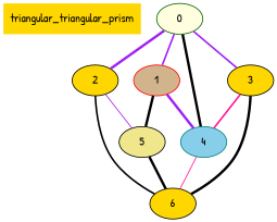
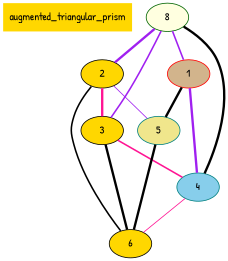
  strict graph {
    fontname="Patrick Hand"
    node [color=teal fillcolor=gold fontname="Patrick Hand" style=filled]
    edge [color=purple edgesep=10 fontname="Patrick Hand" style=bold penwidth=3]
-   augmented_triangular_prism [shape=plaintext label=triangular_triangular_prism]
-   0 [color=darkgreen fillcolor=lightyellow]
+   augmented_triangular_prism [shape=plaintext]
+   0 [color=darkgreen fillcolor=lightyellow label=8]
    1 [color=red fillcolor=tan]
    2 [color=black]
    3 [color=black]
    4 [fillcolor=skyblue]
-   5 [color=black fillcolor=khaki]
+   5 [fillcolor=khaki]
    6 [color=black]
    0 -- 1 [penwidth=""]
    0 -- 2 [style=solid]
    0 -- 3 [penwidth=""]
    0 -- 4 [color=black]
    1 -- 4
    1 -- 5 [color=black]
+   2 -- 3 [color=deeppink style=solid]
    2 -- 5 [style=solid penwidth=""]
    2 -- 6 [color=black penwidth=""]
    3 -- 4 [color=deeppink penwidth=""]
    3 -- 6 [color=black]
    4 -- 6 [color=deeppink style=solid penwidth=""]
    5 -- 6 [color=black style=solid]
  }
